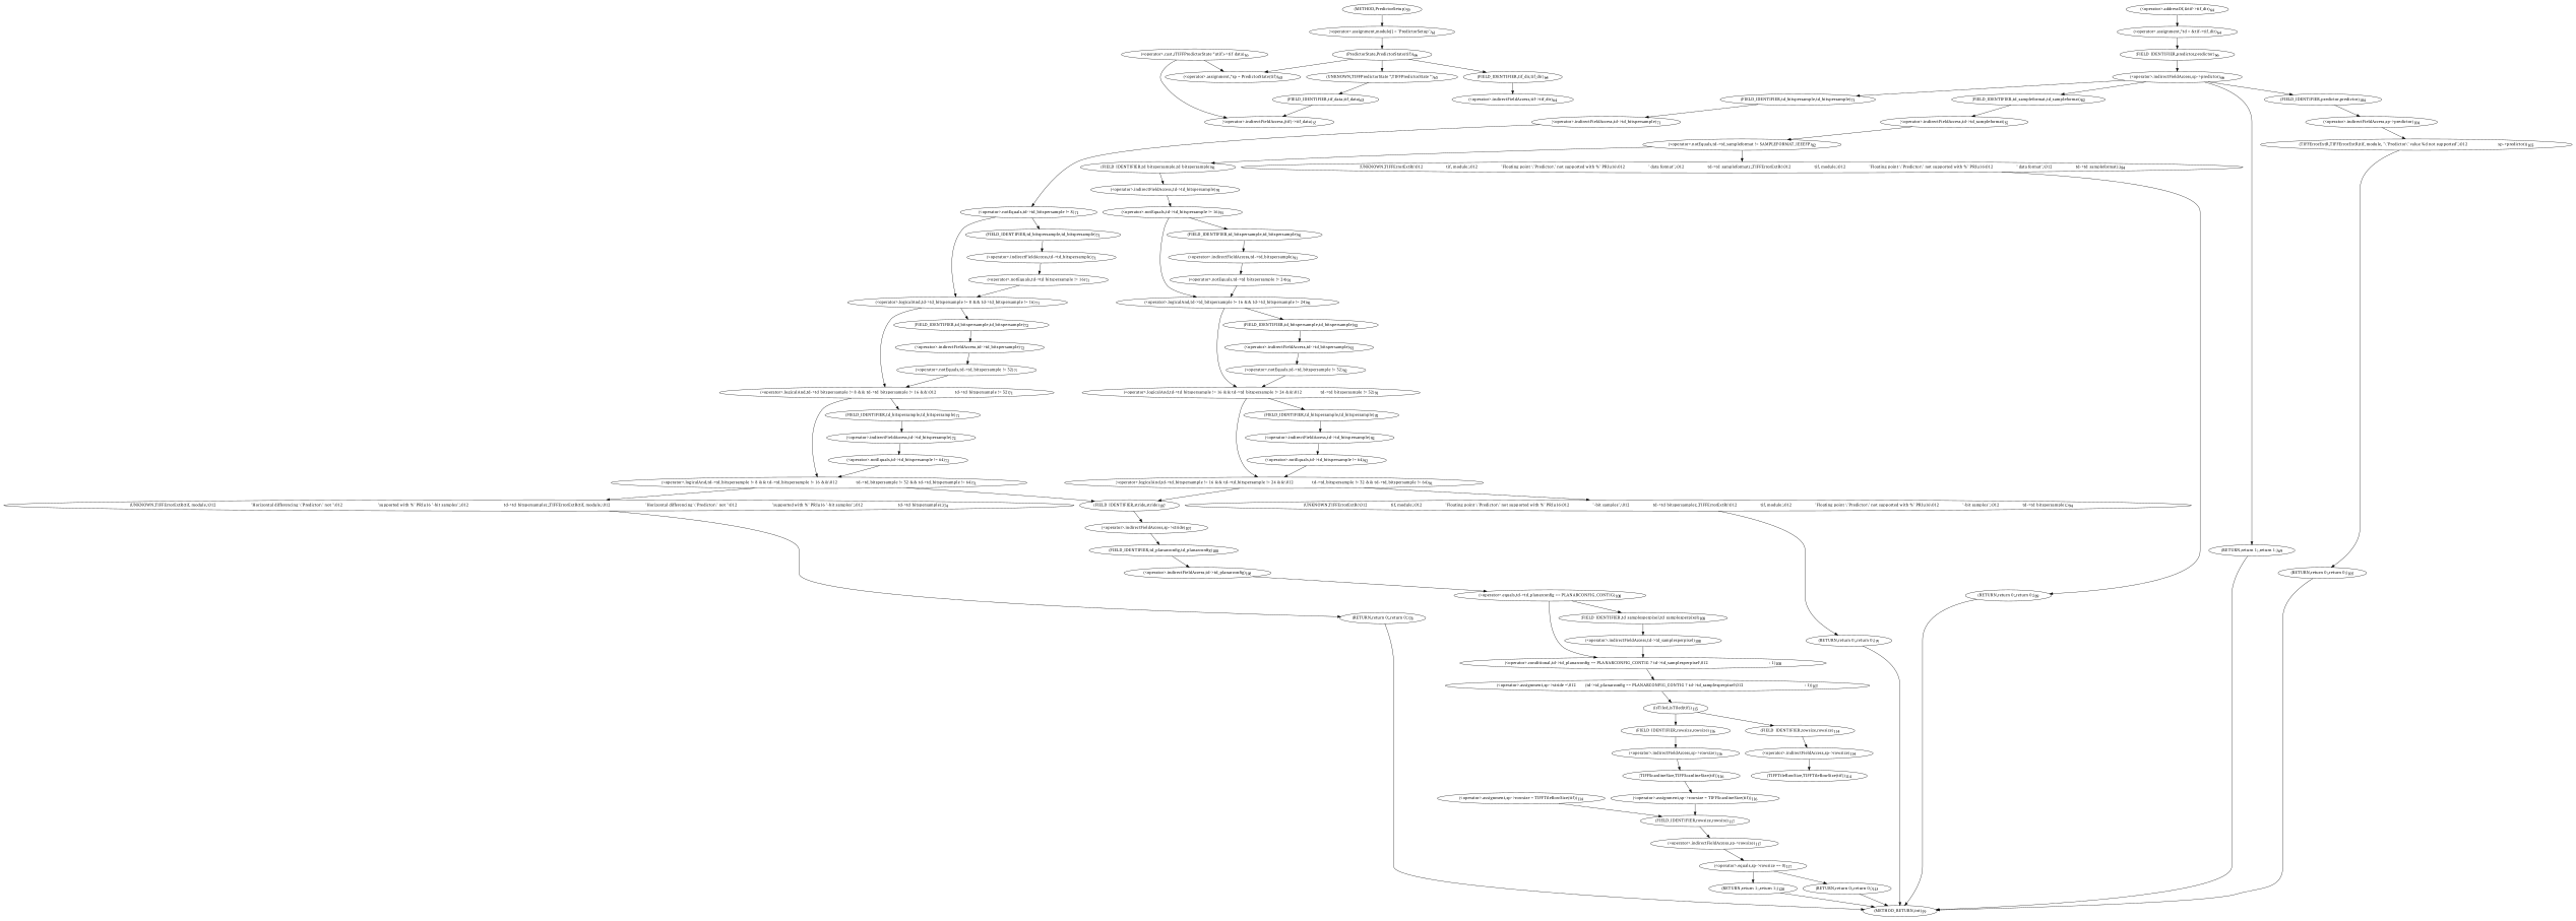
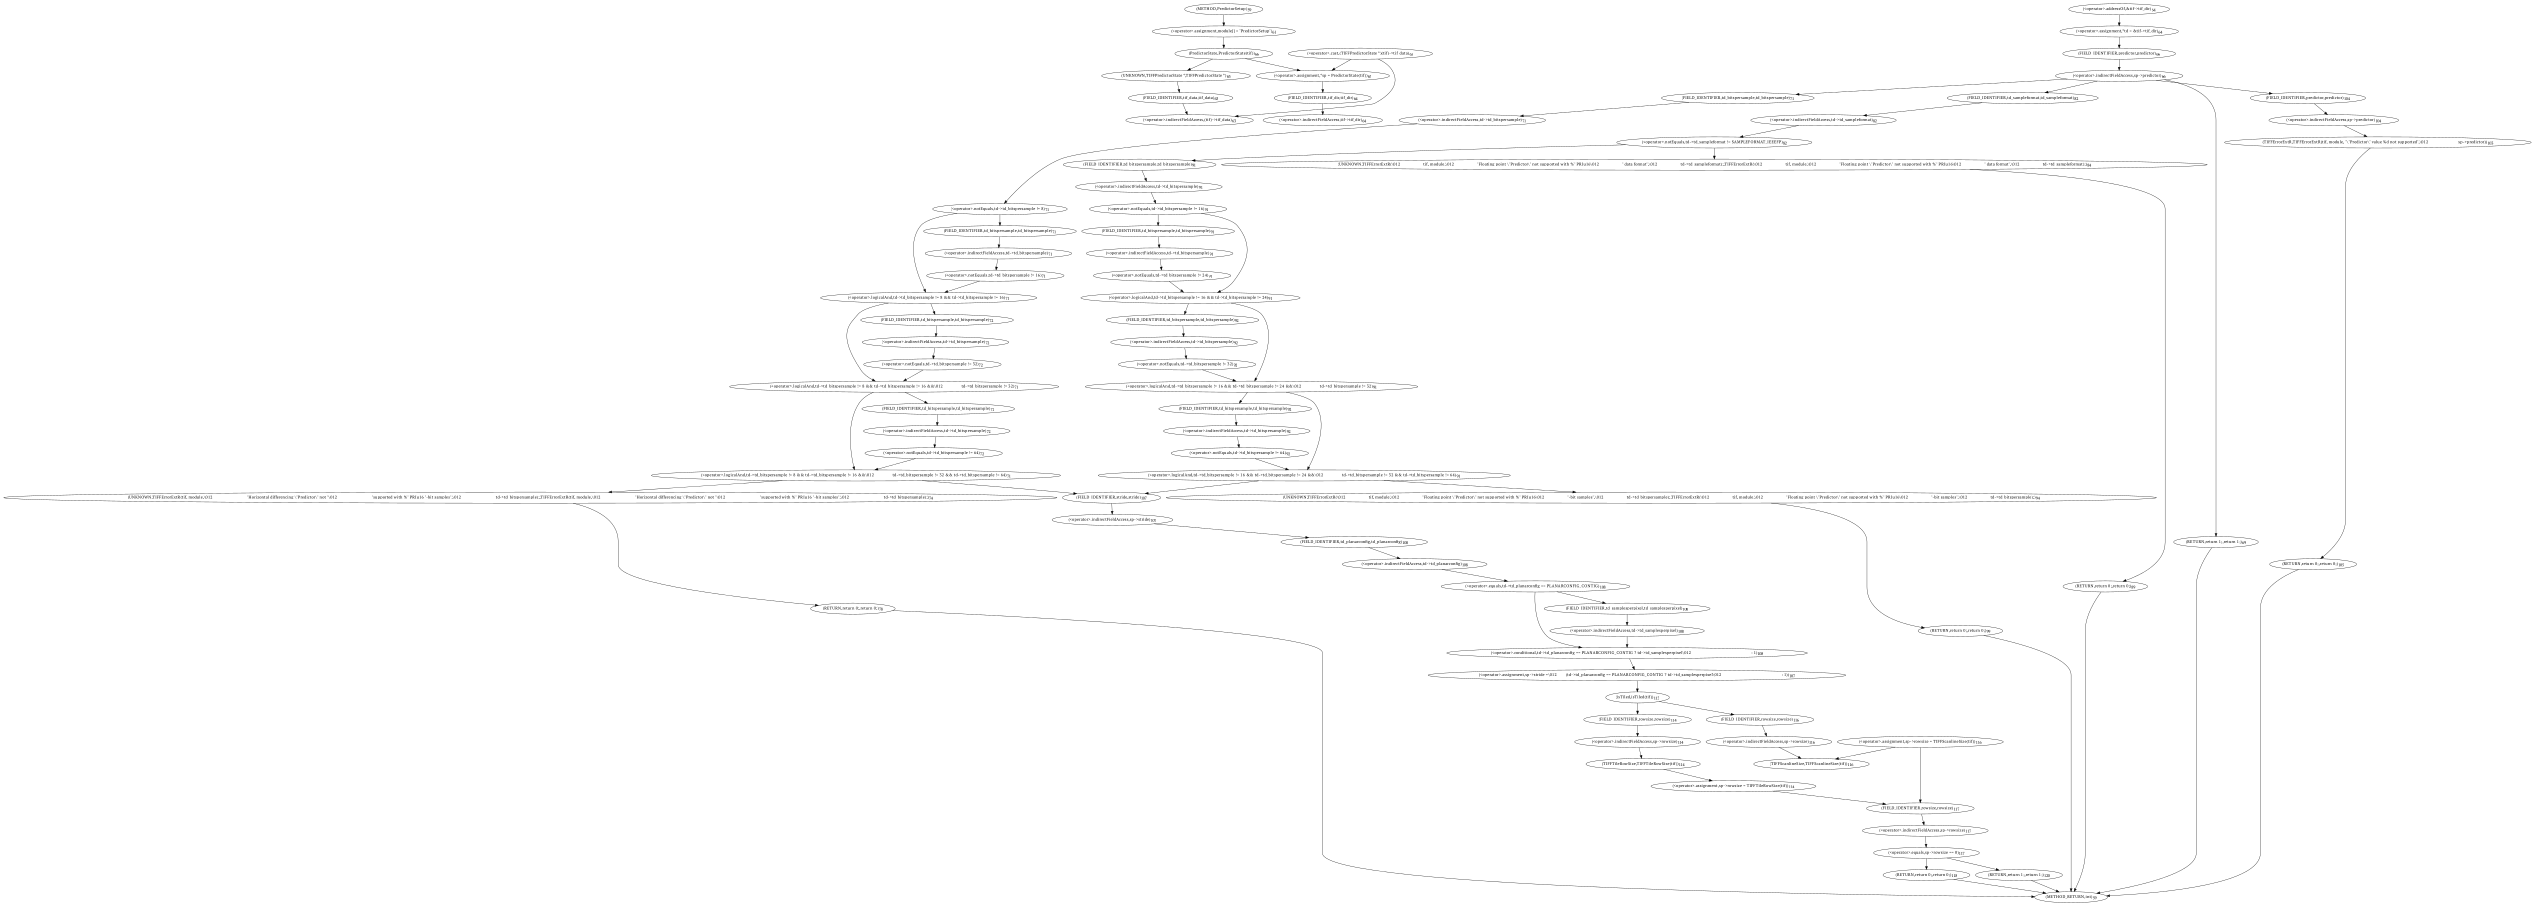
  digraph {
    fontname="PT Serif"
    node [fontname="PT Serif"]
    edge [fontname="PT Serif"]
    n1 [label=<(&lt;operator&gt;.assignment,module[] = &quot;PredictorSetup&quot;)<SUB>61</SUB>>]
    n2 [label=<(PredictorState,PredictorState(tif))<SUB>66</SUB>>]
    n3 [label=<(&lt;operator&gt;.assignment,*sp = PredictorState(tif))<SUB>63</SUB>>]
    n4 [label=<(UNKNOWN,TIFFPredictorState *,TIFFPredictorState *)<SUB>63</SUB>>]
    n5 [label=<(FIELD_IDENTIFIER,tif_dir,tif_dir)<SUB>64</SUB>>]
    n6 [label=<(&lt;operator&gt;.indirectFieldAccess,tif-&gt;tif_dir)<SUB>64</SUB>>]
    n7 [label=<(&lt;operator&gt;.assignment,*td = &amp;tif-&gt;tif_dir)<SUB>64</SUB>>]
    n8 [label=<(FIELD_IDENTIFIER,predictor,predictor)<SUB>66</SUB>>]
    n9 [label=<(&lt;operator&gt;.indirectFieldAccess,sp-&gt;predictor)<SUB>66</SUB>>]
    n10 [label=<(&lt;operator&gt;.assignment,sp-&gt;stride =\012        (td-&gt;td_planarconfig == PLANARCONFIG_CONTIG ? td-&gt;td_samplesperpixel\012                                                    : 1))<SUB>107</SUB>>]
    n11 [label=<(isTiled,isTiled(tif))<SUB>113</SUB>>]
    n12 [label=<(FIELD_IDENTIFIER,rowsize,rowsize)<SUB>114</SUB>>]
    n13 [label=<(FIELD_IDENTIFIER,rowsize,rowsize)<SUB>116</SUB>>]
    n14 [label=<(RETURN,return 1;,return 1;)<SUB>120</SUB>>]
    n15 [label=<(METHOD_RETURN,int)<SUB>59</SUB>>]
    n16 [label=<(FIELD_IDENTIFIER,tif_data,tif_data)<SUB>63</SUB>>]
    n17 [label=<(&lt;operator&gt;.addressOf,&amp;tif-&gt;tif_dir)<SUB>64</SUB>>]
    n18 [label=<(RETURN,return 1;,return 1;)<SUB>69</SUB>>]
    n19 [label=<(FIELD_IDENTIFIER,predictor,predictor)<SUB>104</SUB>>]
    n20 [label=<(FIELD_IDENTIFIER,td_sampleformat,td_sampleformat)<SUB>82</SUB>>]
    n21 [label=<(FIELD_IDENTIFIER,td_bitspersample,td_bitspersample)<SUB>71</SUB>>]
    n22 [label=<(&lt;operator&gt;.indirectFieldAccess,sp-&gt;predictor)<SUB>104</SUB>>]
    n23 [label=<(&lt;operator&gt;.indirectFieldAccess,td-&gt;td_sampleformat)<SUB>82</SUB>>]
    n24 [label=<(&lt;operator&gt;.indirectFieldAccess,td-&gt;td_bitspersample)<SUB>71</SUB>>]
    n25 [label=<(&lt;operator&gt;.indirectFieldAccess,sp-&gt;stride)<SUB>107</SUB>>]
    n26 [label=<(FIELD_IDENTIFIER,td_planarconfig,td_planarconfig)<SUB>108</SUB>>]
    n27 [label=<(&lt;operator&gt;.indirectFieldAccess,td-&gt;td_planarconfig)<SUB>108</SUB>>]
    n28 [label=<(&lt;operator&gt;.conditional,td-&gt;td_planarconfig == PLANARCONFIG_CONTIG ? td-&gt;td_samplesperpixel\012                                                    : 1)<SUB>108</SUB>>]
    n29 [label=<(&lt;operator&gt;.indirectFieldAccess,sp-&gt;rowsize)<SUB>114</SUB>>]
    n30 [label=<(&lt;operator&gt;.indirectFieldAccess,sp-&gt;rowsize)<SUB>116</SUB>>]
    n31 [label=<(&lt;operator&gt;.equals,sp-&gt;rowsize == 0)<SUB>117</SUB>>]
    n32 [label=<(RETURN,return 0;,return 0;)<SUB>118</SUB>>]
    n33 [label=<(TIFFErrorExtR,TIFFErrorExtR(tif, module, &quot;\&quot;Predictor\&quot; value %d not supported&quot;,\012                          sp-&gt;predictor))<SUB>103</SUB>>]
    n34 [label=<(RETURN,return 0;,return 0;)<SUB>105</SUB>>]
    n35 [label=<(FIELD_IDENTIFIER,stride,stride)<SUB>107</SUB>>]
    n36 [label=<(&lt;operator&gt;.equals,td-&gt;td_planarconfig == PLANARCONFIG_CONTIG)<SUB>108</SUB>>]
    n37 [label=<(FIELD_IDENTIFIER,td_samplesperpixel,td_samplesperpixel)<SUB>108</SUB>>]
    n38 [label=<(&lt;operator&gt;.indirectFieldAccess,td-&gt;td_samplesperpixel)<SUB>108</SUB>>]
    n39 [label=<(&lt;operator&gt;.assignment,sp-&gt;rowsize = TIFFTileRowSize(tif))<SUB>114</SUB>>]
    n40 [label=<(FIELD_IDENTIFIER,rowsize,rowsize)<SUB>117</SUB>>]
    n41 [label=<(&lt;operator&gt;.indirectFieldAccess,sp-&gt;rowsize)<SUB>117</SUB>>]
    n42 [label=<(&lt;operator&gt;.cast,(TIFFPredictorState *)(tif)-&gt;tif_data)<SUB>63</SUB>>]
    n43 [label=<(&lt;operator&gt;.indirectFieldAccess,(tif)-&gt;tif_data)<SUB>63</SUB>>]
    n44 [label=<(&lt;operator&gt;.logicalAnd,td-&gt;td_bitspersample != 8 &amp;&amp; td-&gt;td_bitspersample != 16 &amp;&amp;\012                td-&gt;td_bitspersample != 32 &amp;&amp; td-&gt;td_bitspersample != 64)<SUB>71</SUB>>]
    n45 [label=<(UNKNOWN,TIFFErrorExtR(tif, module,\012                              &quot;Horizontal differencing \&quot;Predictor\&quot; not &quot;\012                              &quot;supported with %&quot; PRIu16 &quot;-bit samples&quot;,\012                              td-&gt;td_bitspersample);,TIFFErrorExtR(tif, module,\012                              &quot;Horizontal differencing \&quot;Predictor\&quot; not &quot;\012                              &quot;supported with %&quot; PRIu16 &quot;-bit samples&quot;,\012                              td-&gt;td_bitspersample);)<SUB>74</SUB>>]
    n46 [label=<(RETURN,return 0;,return 0;)<SUB>78</SUB>>]
    n47 [label=<(&lt;operator&gt;.notEquals,td-&gt;td_sampleformat != SAMPLEFORMAT_IEEEFP)<SUB>82</SUB>>]
    n48 [label=<(UNKNOWN,TIFFErrorExtR(\012                    tif, module,\012                    &quot;Floating point \&quot;Predictor\&quot; not supported with %&quot; PRIu16\012                    &quot; data format&quot;,\012                    td-&gt;td_sampleformat);,TIFFErrorExtR(\012                    tif, module,\012                    &quot;Floating point \&quot;Predictor\&quot; not supported with %&quot; PRIu16\012                    &quot; data format&quot;,\012                    td-&gt;td_sampleformat);)<SUB>84</SUB>>]
    n49 [label=<(FIELD_IDENTIFIER,td_bitspersample,td_bitspersample)<SUB>91</SUB>>]
    n50 [label=<(RETURN,return 0;,return 0;)<SUB>89</SUB>>]
    n51 [label=<(&lt;operator&gt;.indirectFieldAccess,td-&gt;td_bitspersample)<SUB>91</SUB>>]
    n52 [label=<(&lt;operator&gt;.logicalAnd,td-&gt;td_bitspersample != 16 &amp;&amp; td-&gt;td_bitspersample != 24 &amp;&amp;\012                td-&gt;td_bitspersample != 32 &amp;&amp; td-&gt;td_bitspersample != 64)<SUB>91</SUB>>]
    n53 [label=<(UNKNOWN,TIFFErrorExtR(\012                    tif, module,\012                    &quot;Floating point \&quot;Predictor\&quot; not supported with %&quot; PRIu16\012                    &quot;-bit samples&quot;,\012                    td-&gt;td_bitspersample);,TIFFErrorExtR(\012                    tif, module,\012                    &quot;Floating point \&quot;Predictor\&quot; not supported with %&quot; PRIu16\012                    &quot;-bit samples&quot;,\012                    td-&gt;td_bitspersample);)<SUB>94</SUB>>]
    n54 [label=<(RETURN,return 0;,return 0;)<SUB>99</SUB>>]
    n55 [label=<(TIFFTileRowSize,TIFFTileRowSize(tif))<SUB>114</SUB>>]
    n56 [label=<(&lt;operator&gt;.assignment,sp-&gt;rowsize = TIFFScanlineSize(tif))<SUB>116</SUB>>]
    n57 [label=<(&lt;operator&gt;.logicalAnd,td-&gt;td_bitspersample != 8 &amp;&amp; td-&gt;td_bitspersample != 16 &amp;&amp;\012                td-&gt;td_bitspersample != 32)<SUB>71</SUB>>]
    n58 [label=<(FIELD_IDENTIFIER,td_bitspersample,td_bitspersample)<SUB>72</SUB>>]
    n59 [label=<(&lt;operator&gt;.indirectFieldAccess,td-&gt;td_bitspersample)<SUB>72</SUB>>]
    n60 [label=<(&lt;operator&gt;.notEquals,td-&gt;td_bitspersample != 64)<SUB>72</SUB>>]
    n61 [label=<(&lt;operator&gt;.logicalAnd,td-&gt;td_bitspersample != 16 &amp;&amp; td-&gt;td_bitspersample != 24 &amp;&amp;\012                td-&gt;td_bitspersample != 32)<SUB>91</SUB>>]
    n62 [label=<(FIELD_IDENTIFIER,td_bitspersample,td_bitspersample)<SUB>92</SUB>>]
    n63 [label=<(&lt;operator&gt;.indirectFieldAccess,td-&gt;td_bitspersample)<SUB>92</SUB>>]
    n64 [label=<(&lt;operator&gt;.notEquals,td-&gt;td_bitspersample != 64)<SUB>92</SUB>>]
    n65 [label=<(TIFFScanlineSize,TIFFScanlineSize(tif))<SUB>116</SUB>>]
    n66 [label=<(&lt;operator&gt;.logicalAnd,td-&gt;td_bitspersample != 8 &amp;&amp; td-&gt;td_bitspersample != 16)<SUB>71</SUB>>]
    n67 [label=<(FIELD_IDENTIFIER,td_bitspersample,td_bitspersample)<SUB>72</SUB>>]
    n68 [label=<(&lt;operator&gt;.indirectFieldAccess,td-&gt;td_bitspersample)<SUB>72</SUB>>]
    n69 [label=<(&lt;operator&gt;.notEquals,td-&gt;td_bitspersample != 32)<SUB>72</SUB>>]
    n70 [label=<(&lt;operator&gt;.logicalAnd,td-&gt;td_bitspersample != 16 &amp;&amp; td-&gt;td_bitspersample != 24)<SUB>91</SUB>>]
    n71 [label=<(FIELD_IDENTIFIER,td_bitspersample,td_bitspersample)<SUB>92</SUB>>]
    n72 [label=<(&lt;operator&gt;.indirectFieldAccess,td-&gt;td_bitspersample)<SUB>92</SUB>>]
    n73 [label=<(&lt;operator&gt;.notEquals,td-&gt;td_bitspersample != 32)<SUB>92</SUB>>]
    n74 [label=<(&lt;operator&gt;.notEquals,td-&gt;td_bitspersample != 8)<SUB>71</SUB>>]
    n75 [label=<(FIELD_IDENTIFIER,td_bitspersample,td_bitspersample)<SUB>71</SUB>>]
    n76 [label=<(&lt;operator&gt;.indirectFieldAccess,td-&gt;td_bitspersample)<SUB>71</SUB>>]
    n77 [label=<(&lt;operator&gt;.notEquals,td-&gt;td_bitspersample != 16)<SUB>71</SUB>>]
    n78 [label=<(&lt;operator&gt;.notEquals,td-&gt;td_bitspersample != 16)<SUB>91</SUB>>]
    n79 [label=<(FIELD_IDENTIFIER,td_bitspersample,td_bitspersample)<SUB>91</SUB>>]
    n80 [label=<(&lt;operator&gt;.indirectFieldAccess,td-&gt;td_bitspersample)<SUB>91</SUB>>]
    n81 [label=<(&lt;operator&gt;.notEquals,td-&gt;td_bitspersample != 24)<SUB>91</SUB>>]
    n82 [label=<(METHOD,PredictorSetup)<SUB>59</SUB>>]
    n1 -> n2
    n2 -> n3
    n2 -> n4
-   n2 -> n5
+   n3 -> n5
    n4 -> n16
    n5 -> n6
    n7 -> n8
    n8 -> n9
    n9 -> n18
    n9 -> n19
    n9 -> n20
    n9 -> n21
    n10 -> n11
    n11 -> n12
    n11 -> n13
    n12 -> n29
    n13 -> n30
    n14 -> n15
    n16 -> n43
    n17 -> n7
    n18 -> n15
    n19 -> n22
    n20 -> n23
    n21 -> n24
    n22 -> n33
    n23 -> n47
    n24 -> n74
    n25 -> n26
    n26 -> n27
    n27 -> n36
    n28 -> n10
    n29 -> n55
    n30 -> n65
    n31 -> n14
    n31 -> n32
    n32 -> n15
    n33 -> n34
    n34 -> n15
    n35 -> n25
    n36 -> n28
    n36 -> n37
    n37 -> n38
    n38 -> n28
    n39 -> n40
    n40 -> n41
    n41 -> n31
    n42 -> n3
    n42 -> n43
    n44 -> n35
    n44 -> n45
    n45 -> n46
    n46 -> n15
    n47 -> n48
    n47 -> n49
    n48 -> n50
    n49 -> n51
    n50 -> n15
    n51 -> n78
    n52 -> n35
    n52 -> n53
    n53 -> n54
    n54 -> n15
+   n55 -> n39
    n56 -> n40
    n57 -> n44
    n57 -> n58
    n58 -> n59
    n59 -> n60
    n60 -> n44
    n61 -> n52
    n61 -> n62
    n62 -> n63
    n63 -> n64
    n64 -> n52
-   n65 -> n56
+   n56 -> n65
    n66 -> n57
    n66 -> n67
    n67 -> n68
    n68 -> n69
    n69 -> n57
    n70 -> n61
    n70 -> n71
    n71 -> n72
    n72 -> n73
    n73 -> n61
    n74 -> n66
    n74 -> n75
    n75 -> n76
    n76 -> n77
    n77 -> n66
    n78 -> n70
    n78 -> n79
    n79 -> n80
    n80 -> n81
    n81 -> n70
    n82 -> n1
  }
